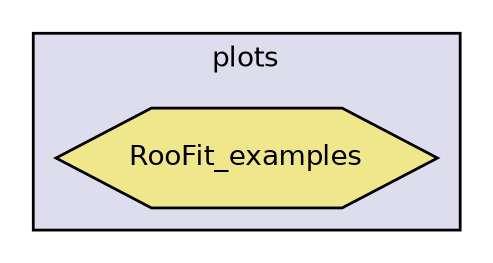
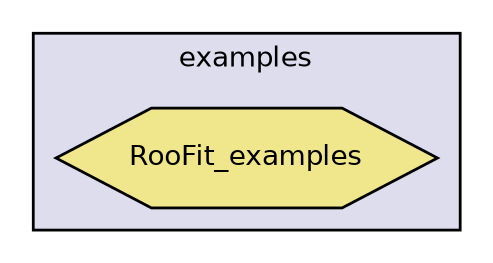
  digraph {
    compound=true
    n1 [fillcolor=khaki fontname=Helvetica fontsize=10 label=RooFit_examples pencolor=black shape=hexagon style=filled]
    subgraph cluster_1 {
      bgcolor="#ddddee"
      fontname=Helvetica
      fontsize=10
-     label=plots
+     label=examples
      pencolor=black
      n1
    }
  }
